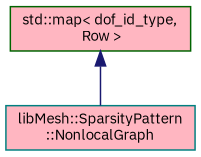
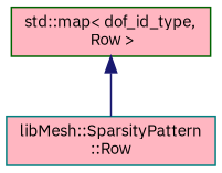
  digraph {
    fontname="IBM Plex Sans"
    node [fillcolor=lightpink fontname="IBM Plex Sans" fontsize=10 shape=record style=filled]
-   n1 [color=teal fontcolor=black height=0.2 label="libMesh::SparsityPattern\l::NonlocalGraph" width=0.4]
+   n1 [color=teal fontcolor=black height=0.2 label="libMesh::SparsityPattern\l::Row" width=0.4]
    n2 [color=darkgreen height=0.2 label="std::map\< dof_id_type,\l Row \>" width=0.4]
    n2 -> n1 [color=midnightblue dir=back fontname="IBM Plex Sans" fontsize=10 labelfontname=Helvetica labelfontsize=10 style=solid]
  }
